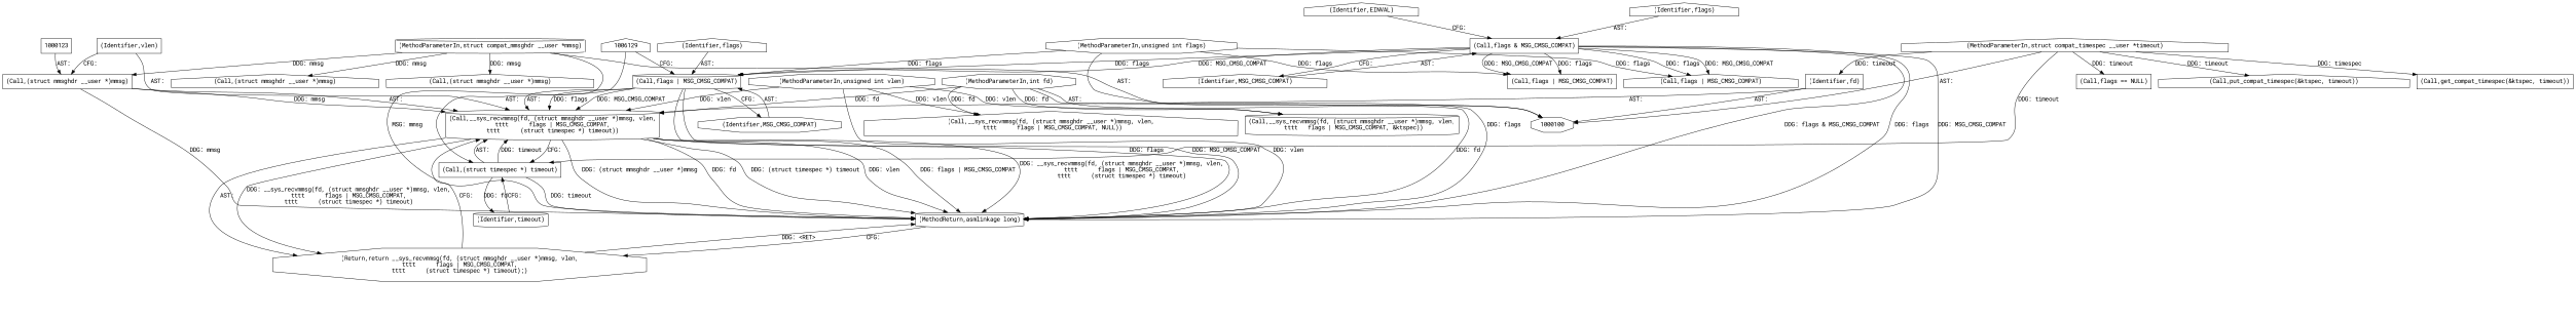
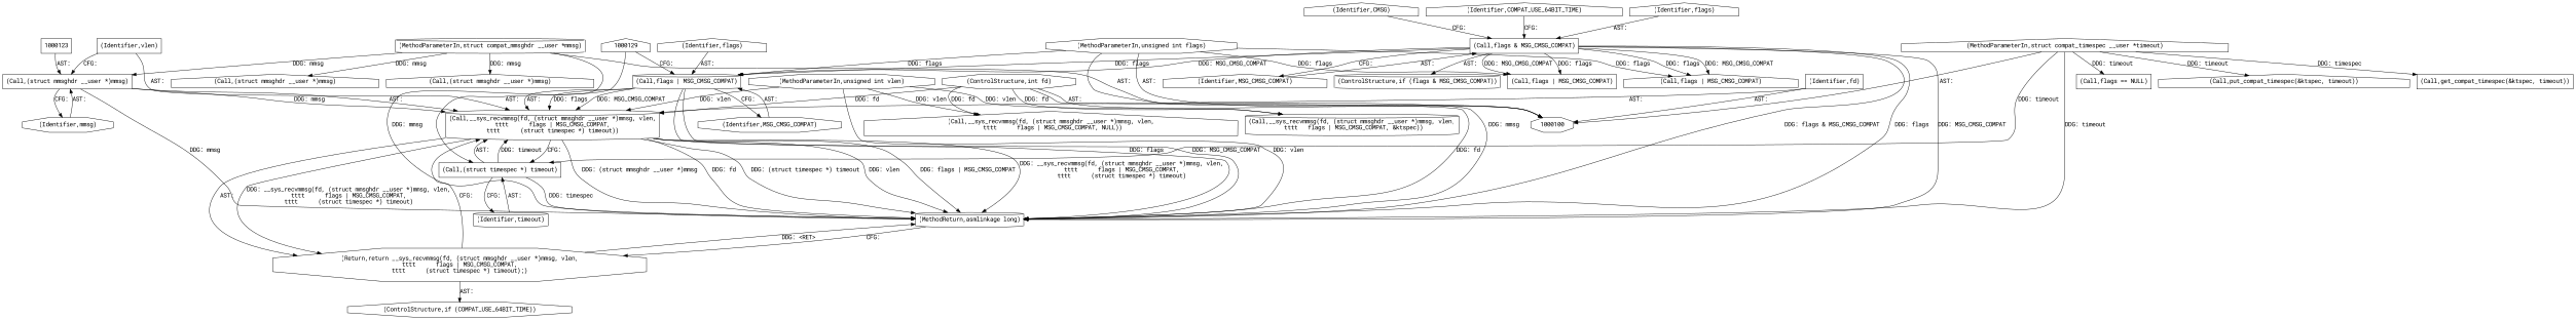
  digraph {
    fontname="Roboto Mono"
    node [fontname="Roboto Mono" shape=house]
    edge [fontname="Roboto Mono"]
    n1 [label="(Call,__sys_recvmmsg(fd, (struct mmsghdr __user *)mmsg, vlen,\n\t\t\t\t      flags | MSG_CMSG_COMPAT,\n\t\t\t\t      (struct timespec *) timeout))" shape=cylinder]
    n2 [label="(Call,(struct timespec *) timeout)" shape=box]
    n3 [label="(Return,return __sys_recvmmsg(fd, (struct mmsghdr __user *)mmsg, vlen,\n\t\t\t\t      flags | MSG_CMSG_COMPAT,\n\t\t\t\t      (struct timespec *) timeout);)" shape=octagon]
    n4 [label="(MethodReturn,asmlinkage long)" shape=cylinder]
    n5 [label="(Identifier,timeout)" shape=cylinder]
-   n7 [label="(MethodParameterIn,int fd)" shape=octagon]
+   n6 [label="(ControlStructure,if (COMPAT_USE_64BIT_TIME))" shape=octagon]
+   n7 [label="(ControlStructure,int fd)" shape=octagon]
    n8 [label="(Call,__sys_recvmmsg(fd, (struct mmsghdr __user *)mmsg, vlen,\n \t\t\t\t   flags | MSG_CMSG_COMPAT, &ktspec))" shape=cylinder]
    n9 [label="(Call,__sys_recvmmsg(fd, (struct mmsghdr __user *)mmsg, vlen,\n \t\t\t\t      flags | MSG_CMSG_COMPAT, NULL))"]
    1000100 [shape=octagon]
    n11 [label="(Call,(struct mmsghdr __user *)mmsg)" shape=box]
+   n12 [label="(Identifier,mmsg)" shape=octagon]
    n13 [label="(MethodParameterIn,struct compat_mmsghdr __user *mmsg)" shape=cylinder]
    n14 [label="(Call,(struct mmsghdr __user *)mmsg)"]
    n15 [label="(Call,(struct mmsghdr __user *)mmsg)"]
    n16 [label="(MethodParameterIn,unsigned int vlen)" shape=octagon]
    n17 [label="(Call,flags | MSG_CMSG_COMPAT)" shape=cylinder]
    n18 [label="(Identifier,MSG_CMSG_COMPAT)" shape=octagon]
    n19 [label="(Call,flags & MSG_CMSG_COMPAT)" shape=box]
    n20 [label="(Call,flags | MSG_CMSG_COMPAT)" shape=box]
    n21 [label="(Call,flags | MSG_CMSG_COMPAT)"]
    n22 [label="(Identifier,MSG_CMSG_COMPAT)"]
+   n23 [label="(ControlStructure,if (flags & MSG_CMSG_COMPAT))" shape=cylinder]
    n24 [label="(MethodParameterIn,unsigned int flags)" shape=octagon]
    n25 [label="(MethodParameterIn,struct compat_timespec __user *timeout)"]
    n26 [label="(Call,flags == NULL)" shape=box]
    n27 [label="(Call,put_compat_timespec(&ktspec, timeout))"]
    n28 [label="(Call,get_compat_timespec(&ktspec, timeout))" shape=box]
    n29 [label="(Identifier,vlen)" shape=box]
-   n30 [label="(Identifier,EINVAL)"]
+   n30 [label="(Identifier,CMSG)"]
    n31 [label="(Identifier,fd)" shape=box]
    n32 [label="(Identifier,flags)"]
+   n33 [label="(Identifier,COMPAT_USE_64BIT_TIME)"]
    n34 [label="(Identifier,flags)"]
    n35 [label=1000123 shape=box]
-   1000129 [label=1006129]
+   1000129
    n1 -> n2 [label="CFG: "]
    n1 -> n3 [label="AST: "]
    n1 -> n3 [label="DDG: __sys_recvmmsg(fd, (struct mmsghdr __user *)mmsg, vlen,\n\t\t\t\t      flags | MSG_CMSG_COMPAT,\n\t\t\t\t      (struct timespec *) timeout)"]
    n1 -> n4 [label="DDG: flags | MSG_CMSG_COMPAT"]
    n1 -> n4 [label="DDG: __sys_recvmmsg(fd, (struct mmsghdr __user *)mmsg, vlen,\n\t\t\t\t      flags | MSG_CMSG_COMPAT,\n\t\t\t\t      (struct timespec *) timeout)"]
    n1 -> n4 [label="DDG: (struct mmsghdr __user *)mmsg"]
    n1 -> n4 [label="DDG: fd"]
    n1 -> n4 [label="DDG: (struct timespec *) timeout"]
    n1 -> n4 [label="DDG: vlen"]
    n2 -> n1 [label="AST: "]
    n2 -> n1 [label="DDG: timeout"]
-   n2 -> n4 [label="DDG: timeout"]
-   n2 -> n5 [label="DDG: fd"]
+   n2 -> n4 [label="DDG: timespec"]
+   n2 -> n5 [label="CFG: "]
    n3 -> n1 [label="CFG: "]
    n3 -> n4 [label="DDG: <RET>"]
+   n3 -> n6 [label="AST: "]
    n4 -> n3 [label="CFG: "]
-   n5 -> n2 [label="CFG: "]
+   n5 -> n2 [label="AST: "]
    n7 -> n1 [label="DDG: fd"]
    n7 -> n4 [label="DDG: fd"]
    n7 -> n8 [label="DDG: fd"]
    n7 -> n9 [label="DDG: fd"]
    n7 -> 1000100 [label="AST: "]
    n11 -> n1 [label="AST: "]
    n11 -> n1 [label="DDG: mmsg"]
    n11 -> n4 [label="DDG: mmsg"]
-   n13 -> n4 [label="MSG: mmsg"]
+   n11 -> n12 [label="CFG: "]
+   n12 -> n11 [label="AST: "]
+   n13 -> n4 [label="DDG: mmsg"]
    n13 -> 1000100 [label="AST: "]
    n13 -> n11 [label="DDG: mmsg"]
    n13 -> n14 [label="DDG: mmsg"]
    n13 -> n15 [label="DDG: mmsg"]
    n16 -> n1 [label="DDG: vlen"]
    n16 -> n4 [label="DDG: vlen"]
    n16 -> n8 [label="DDG: vlen"]
    n16 -> n9 [label="DDG: vlen"]
    n17 -> n1 [label="AST: "]
    n17 -> n1 [label="DDG: flags"]
    n17 -> n1 [label="DDG: MSG_CMSG_COMPAT"]
    n17 -> n4 [label="DDG: flags"]
    n17 -> n4 [label="DDG: MSG_CMSG_COMPAT"]
    n17 -> n18 [label="CFG: "]
    n18 -> n17 [label="AST: "]
    n19 -> n4 [label="DDG: MSG_CMSG_COMPAT"]
    n19 -> n4 [label="DDG: flags & MSG_CMSG_COMPAT"]
    n19 -> n4 [label="DDG: flags"]
    n19 -> n17 [label="DDG: flags"]
    n19 -> n17 [label="DDG: MSG_CMSG_COMPAT"]
    n19 -> n20 [label="DDG: flags"]
    n19 -> n20 [label="DDG: MSG_CMSG_COMPAT"]
    n19 -> n21 [label="DDG: flags"]
    n19 -> n21 [label="DDG: MSG_CMSG_COMPAT"]
    n19 -> n22 [label="CFG: "]
+   n19 -> n23 [label="AST: "]
    n22 -> n19 [label="AST: "]
-   n24 -> n4 [label="DDG: flags"]
+   n24 -> n4 [label="DDG: mmsg"]
+   n24 -> 1000100 [label="AST: "]
    n24 -> n17 [label="DDG: flags"]
    n24 -> n20 [label="DDG: flags"]
    n24 -> n21 [label="DDG: flags"]
    n25 -> n2 [label="DDG: timeout"]
-   n25 -> n31 [label="DDG: timeout"]
+   n25 -> n4 [label="DDG: timeout"]
    n25 -> 1000100 [label="AST: "]
    n25 -> n26 [label="DDG: timeout"]
    n25 -> n27 [label="DDG: timeout"]
    n25 -> n28 [label="DDG: timespec"]
    n29 -> n1 [label="AST: "]
    n29 -> n11 [label="CFG: "]
    n30 -> n19 [label="CFG: "]
    n31 -> n1 [label="AST: "]
    n31 -> 1000100 [label="AST: "]
    n32 -> n17 [label="AST: "]
+   n33 -> n19 [label="CFG: "]
    n34 -> n19 [label="AST: "]
    n35 -> n11 [label="AST: "]
    1000129 -> n2 [label="AST: "]
    1000129 -> n17 [label="CFG: "]
  }
